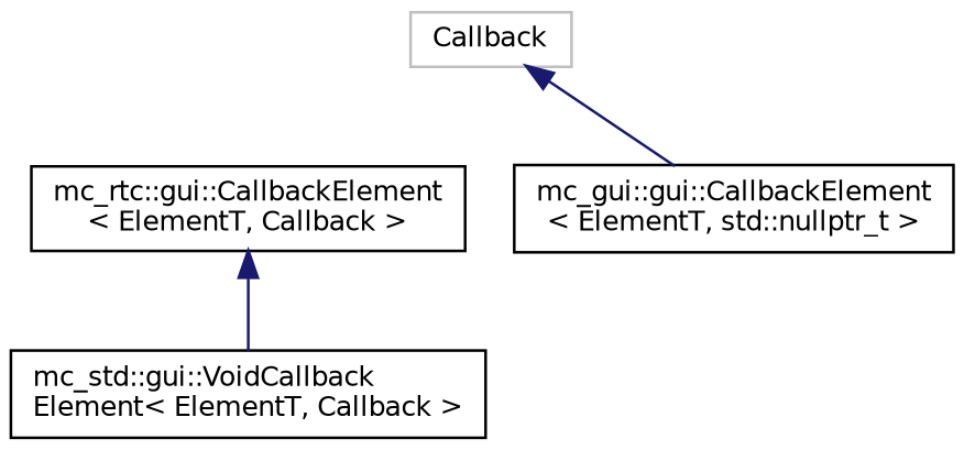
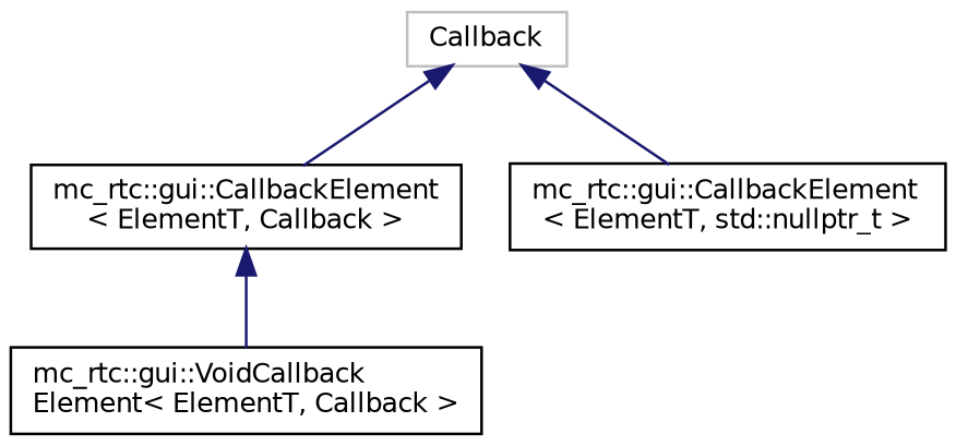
  digraph {
    rankdir=TB
    node [color=black fillcolor=white fontname=Helvetica fontsize=10 shape=record style=filled]
    edge [color=midnightblue dir=back fontname=Helvetica fontsize=10 labelfontname=Helvetica labelfontsize=10 style=solid]
    n1 [color=grey75 height=0.2 label=Callback width=0.4]
    n2 [height=0.2 label="mc_rtc::gui::CallbackElement\l\< ElementT, Callback \>" width=0.4]
-   n3 [height=0.2 label="mc_gui::gui::CallbackElement\l\< ElementT, std::nullptr_t \>" width=0.4]
-   n4 [height=0.2 label="mc_std::gui::VoidCallback\lElement\< ElementT, Callback \>" width=0.4]
+   n3 [height=0.2 label="mc_rtc::gui::CallbackElement\l\< ElementT, std::nullptr_t \>" width=0.4]
+   n4 [height=0.2 label="mc_rtc::gui::VoidCallback\lElement\< ElementT, Callback \>" width=0.4]
+   n1 -> n2
    n1 -> n3
    n2 -> n4
  }
